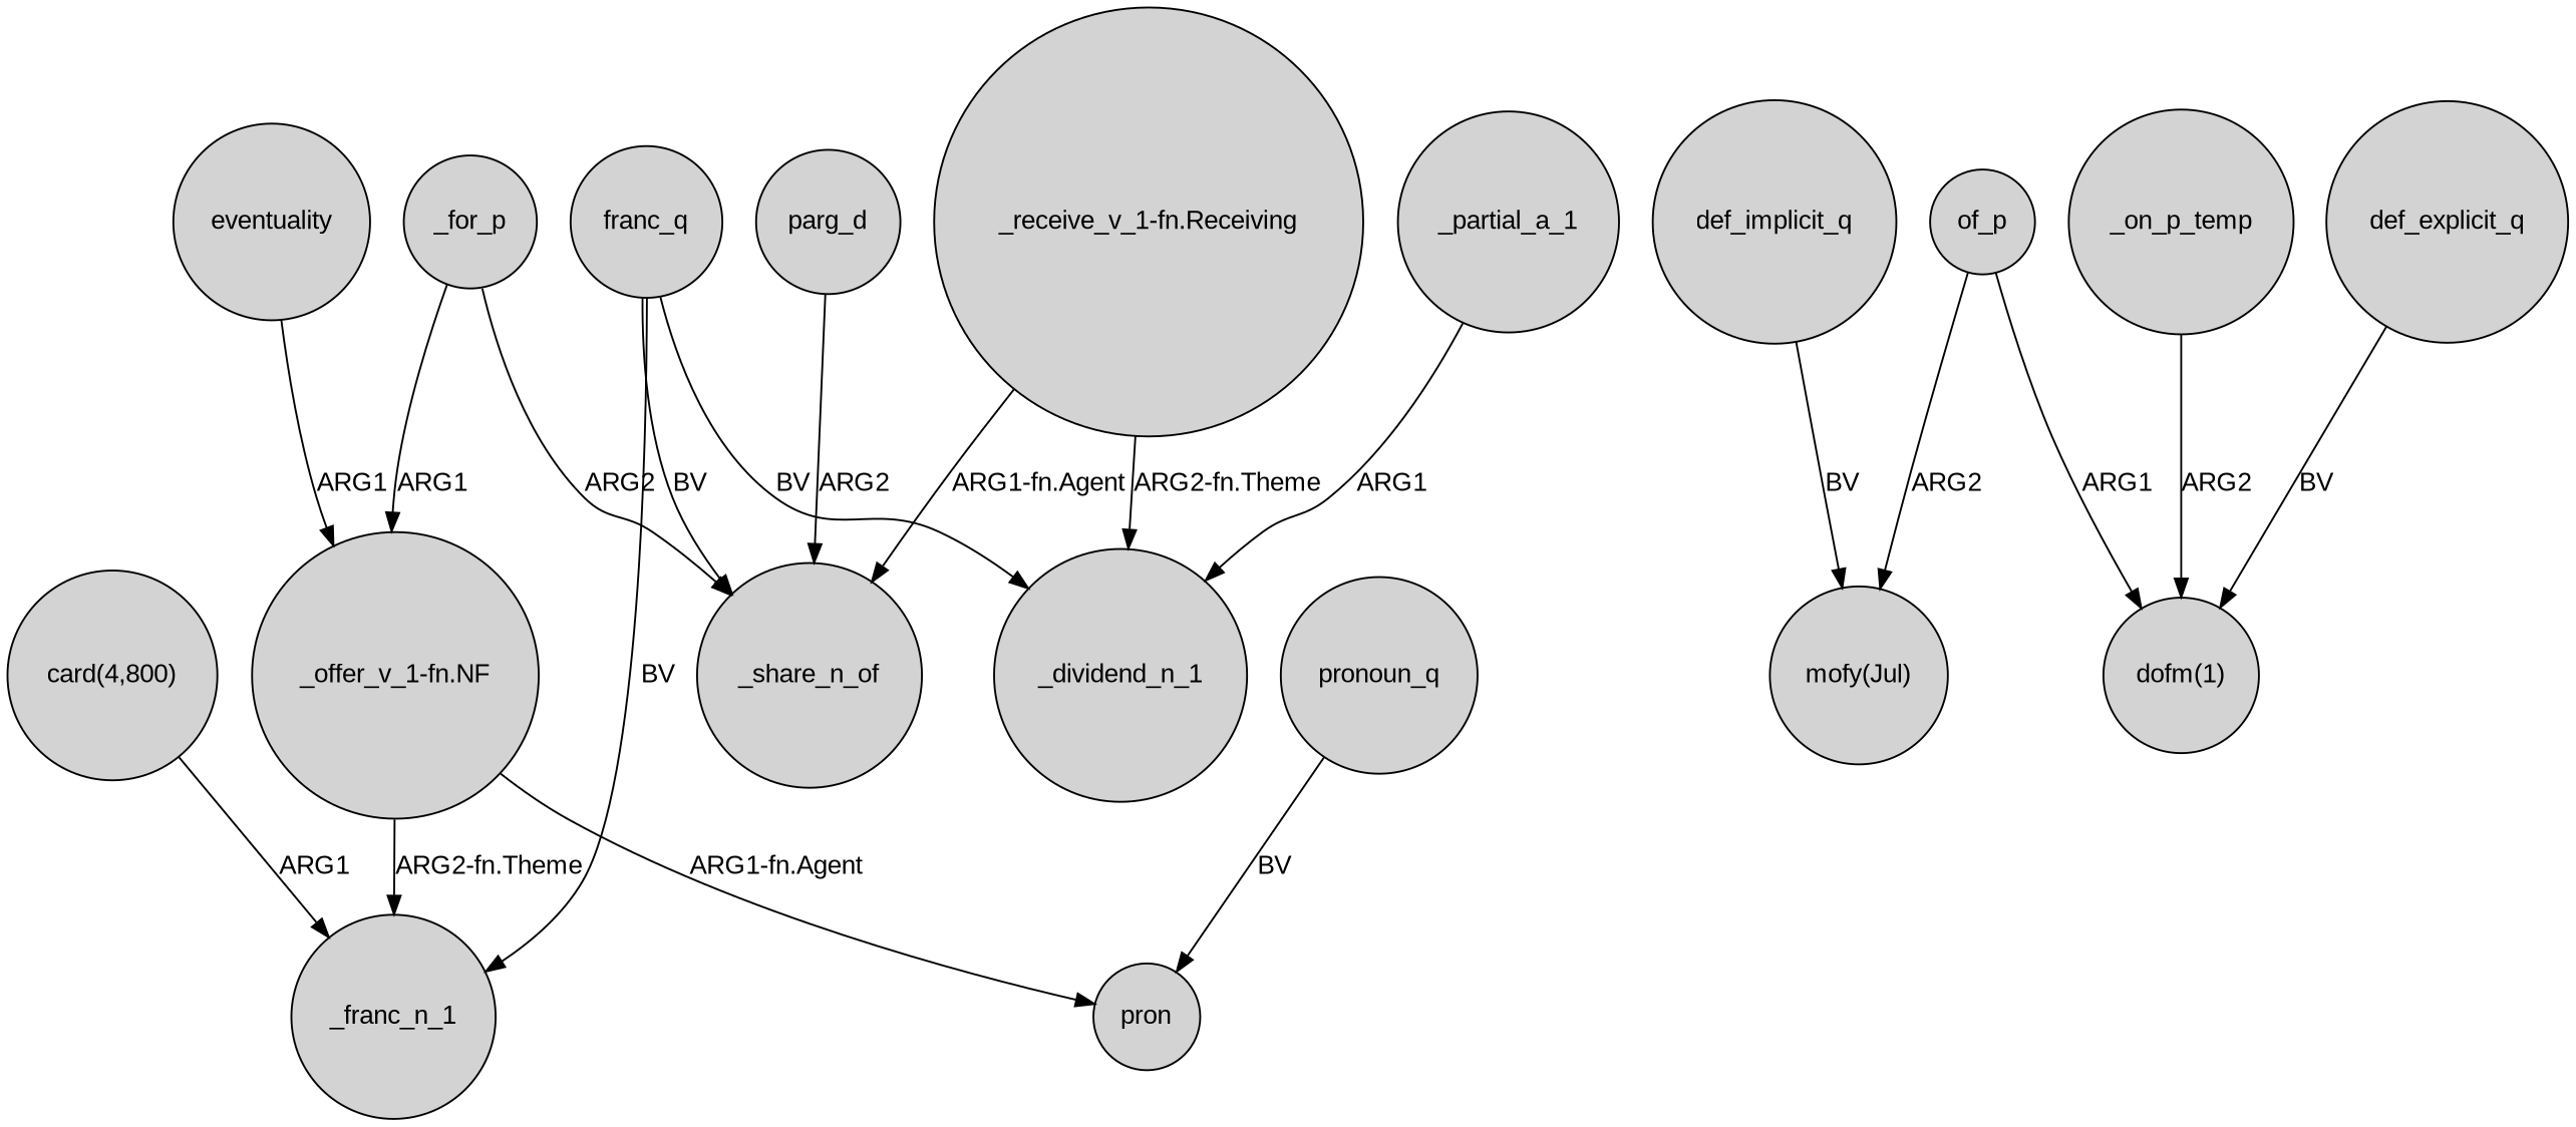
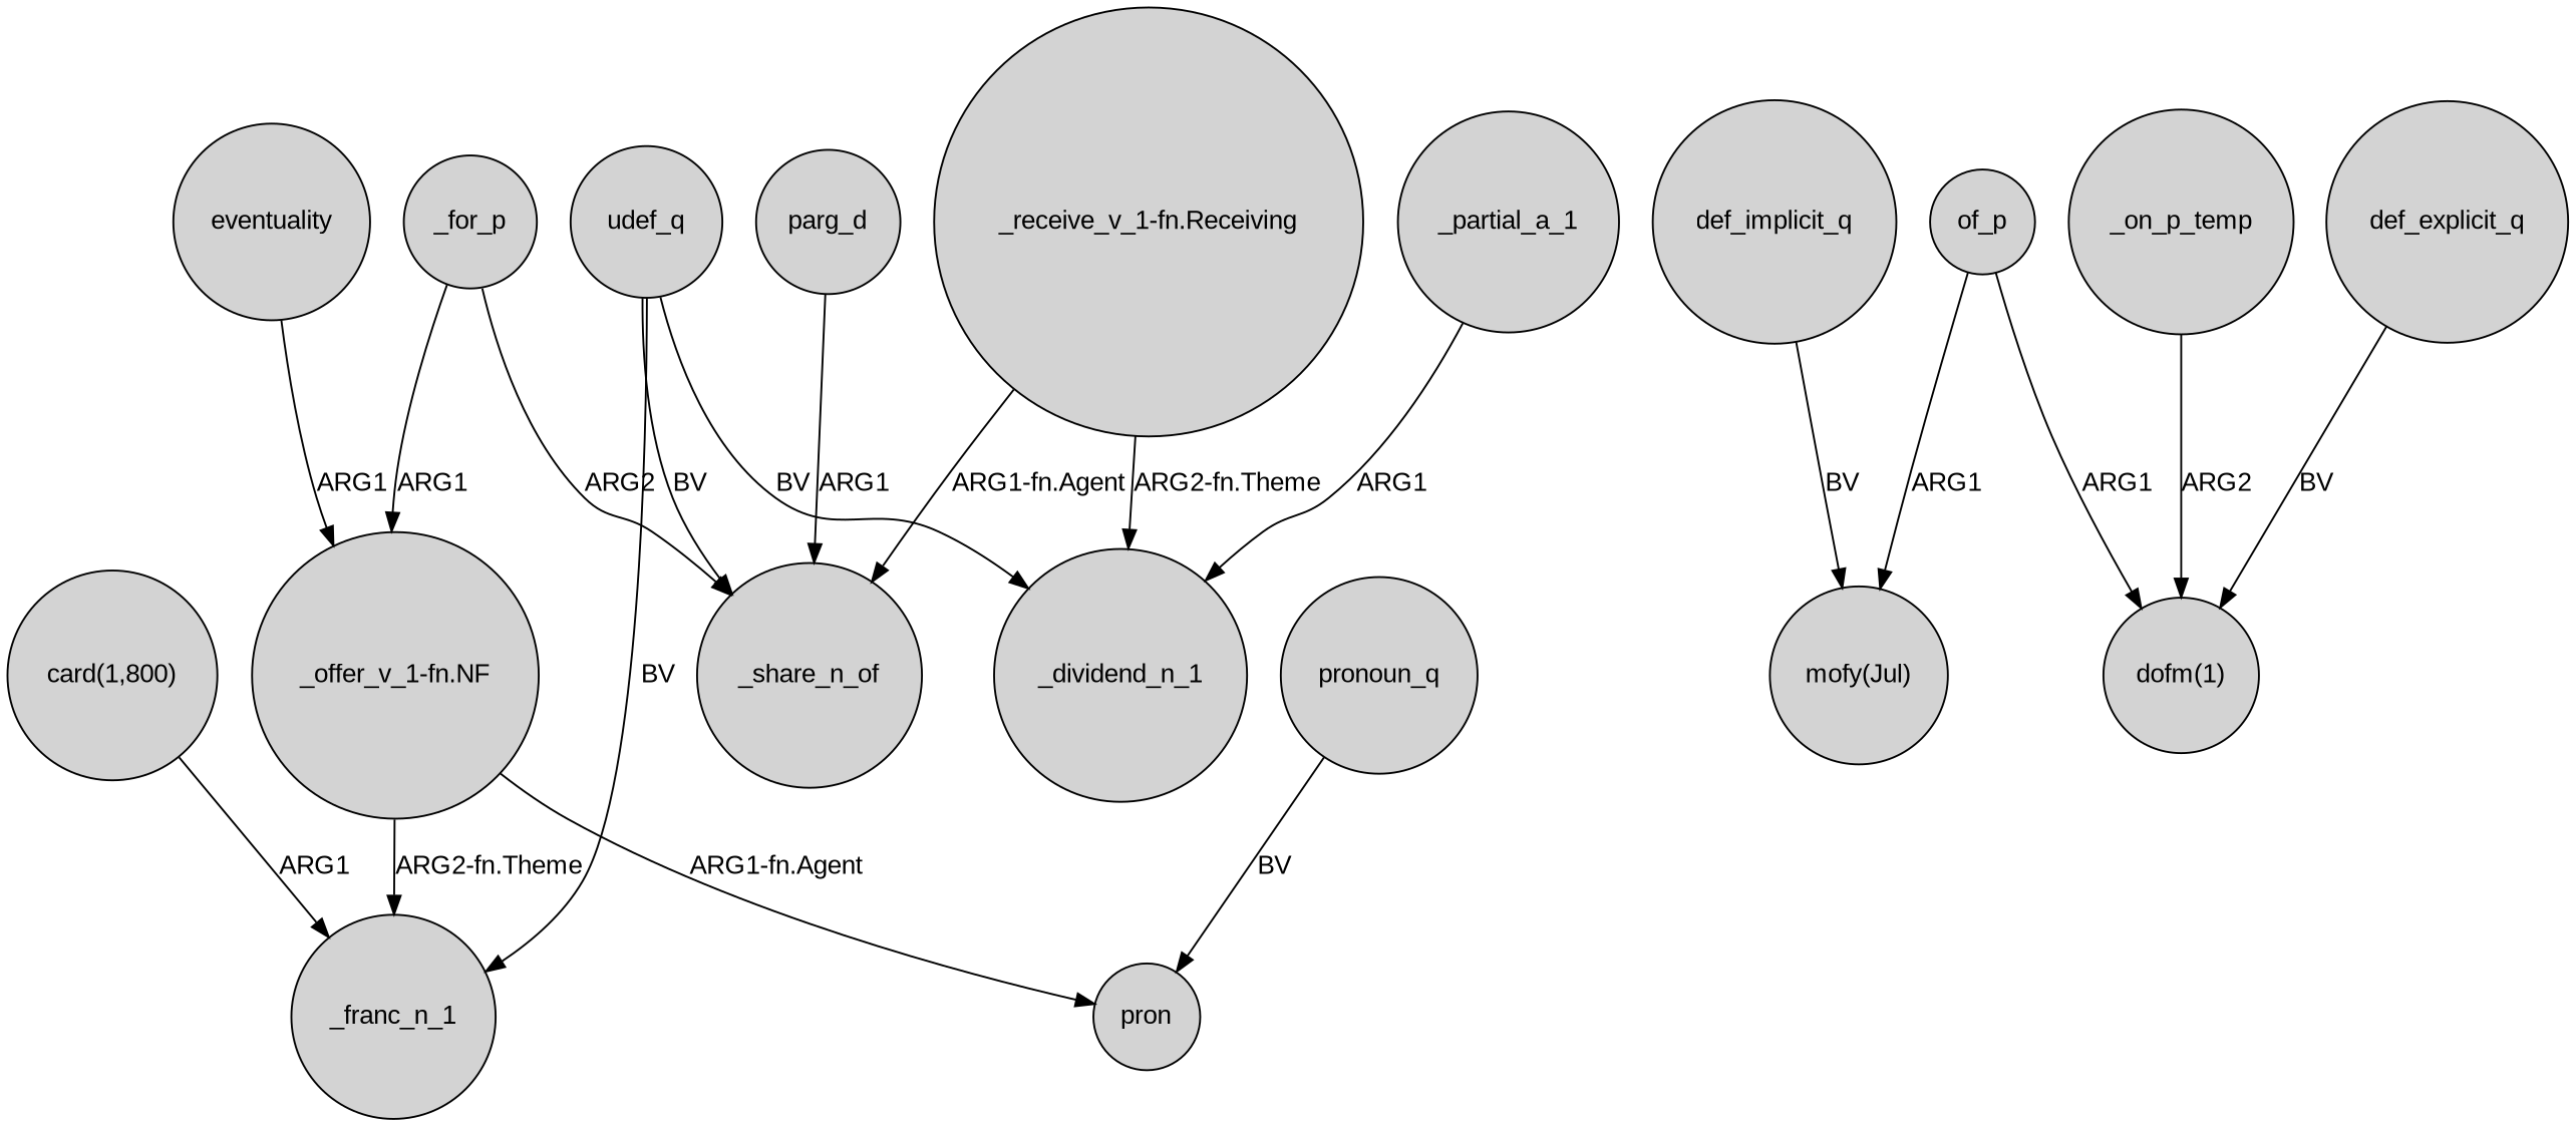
  digraph {
    fontname="Liberation Sans"
    node [fontname="Liberation Sans" shape=circle style=filled]
    edge [fontname="Liberation Sans"]
    eventuality
    "_offer_v_1-fn.NF"
    _franc_n_1
    pron
    parg_d
    _share_n_of
    def_implicit_q
    "mofy(Jul)"
    "_receive_v_1-fn.Receiving"
    _dividend_n_1
    _for_p
    _partial_a_1
    _on_p_temp
    "dofm(1)"
    of_p
-   "card(1,800)" [label="card(4,800)"]
+   "card(1,800)"
    pronoun_q
    def_explicit_q
-   udef_q [label=franc_q]
+   udef_q
    eventuality -> "_offer_v_1-fn.NF" [label=ARG1]
    "_offer_v_1-fn.NF" -> _franc_n_1 [label="ARG2-fn.Theme"]
    "_offer_v_1-fn.NF" -> pron [label="ARG1-fn.Agent"]
-   parg_d -> _share_n_of [label=ARG2]
+   parg_d -> _share_n_of [label=ARG1]
    def_implicit_q -> "mofy(Jul)" [label=BV]
    "_receive_v_1-fn.Receiving" -> _share_n_of [label="ARG1-fn.Agent"]
    "_receive_v_1-fn.Receiving" -> _dividend_n_1 [label="ARG2-fn.Theme"]
    _for_p -> "_offer_v_1-fn.NF" [label=ARG1]
    _for_p -> _share_n_of [label=ARG2]
    _partial_a_1 -> _dividend_n_1 [label=ARG1]
    _on_p_temp -> "dofm(1)" [label=ARG2]
-   of_p -> "mofy(Jul)" [label=ARG2]
+   of_p -> "mofy(Jul)" [label=ARG1]
    of_p -> "dofm(1)" [label=ARG1]
    "card(1,800)" -> _franc_n_1 [label=ARG1]
    pronoun_q -> pron [label=BV]
    def_explicit_q -> "dofm(1)" [label=BV]
    udef_q -> _franc_n_1 [label=BV]
    udef_q -> _share_n_of [label=BV]
    udef_q -> _dividend_n_1 [label=BV]
  }
